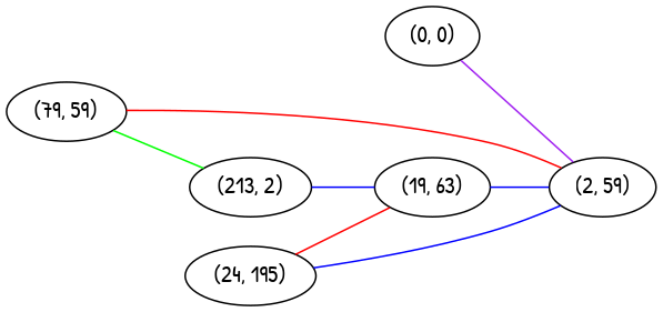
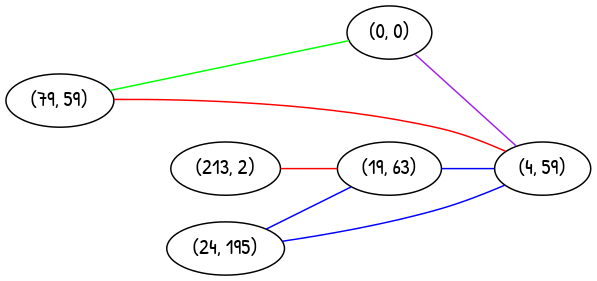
  graph {
    fontname="Patrick Hand"
    rankdir=LR
    node [fontname="Patrick Hand"]
    edge [color=blue fontname="Patrick Hand" weight=3]
    "(79, 59)"
    "(213, 2)"
-   "(2, 59)"
+   "(2, 59)" [label="(4, 59)"]
    n4 [label="(19, 63)"]
    "(0, 0)"
    "(24, 195)"
-   "(79, 59)" -- "(213, 2)" [color=green weight=2]
+   "(79, 59)" -- "(0, 0)" [color=green weight=2]
    "(79, 59)" -- "(2, 59)" [color=red weight=1]
-   "(213, 2)" -- n4
+   "(213, 2)" -- n4 [color=red]
    n4 -- "(2, 59)"
    "(0, 0)" -- "(2, 59)" [color=purple weight=4]
    "(24, 195)" -- "(2, 59)"
-   "(24, 195)" -- n4 [color=red weight=1]
+   "(24, 195)" -- n4 [weight=1]
  }
